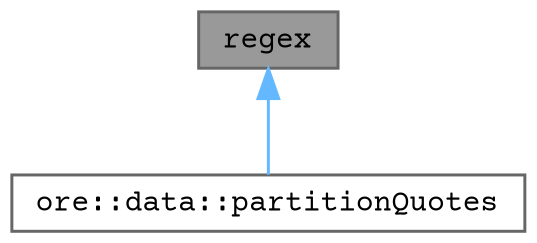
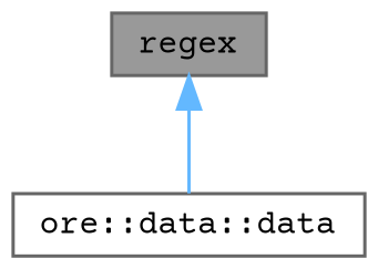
  digraph {
    rankdir=TB
    fontname="Courier Prime"
    node [fontname="Courier Prime" fontsize=10 shape=box style=filled]
    n1 [color=gray40 fillcolor=grey60 fontcolor=black height=0.2 label=regex width=0.4]
-   n2 [color=grey40 fillcolor=white height=0.2 label="ore::data::partitionQuotes" width=0.4]
+   n2 [color=grey40 fillcolor=white height=0.2 label="ore::data::data" width=0.4]
    n1 -> n2 [color=steelblue1 dir=back fontname="Courier Prime" fontsize=10 labelfontname=Helvetica labelfontsize=10 style=solid]
  }
